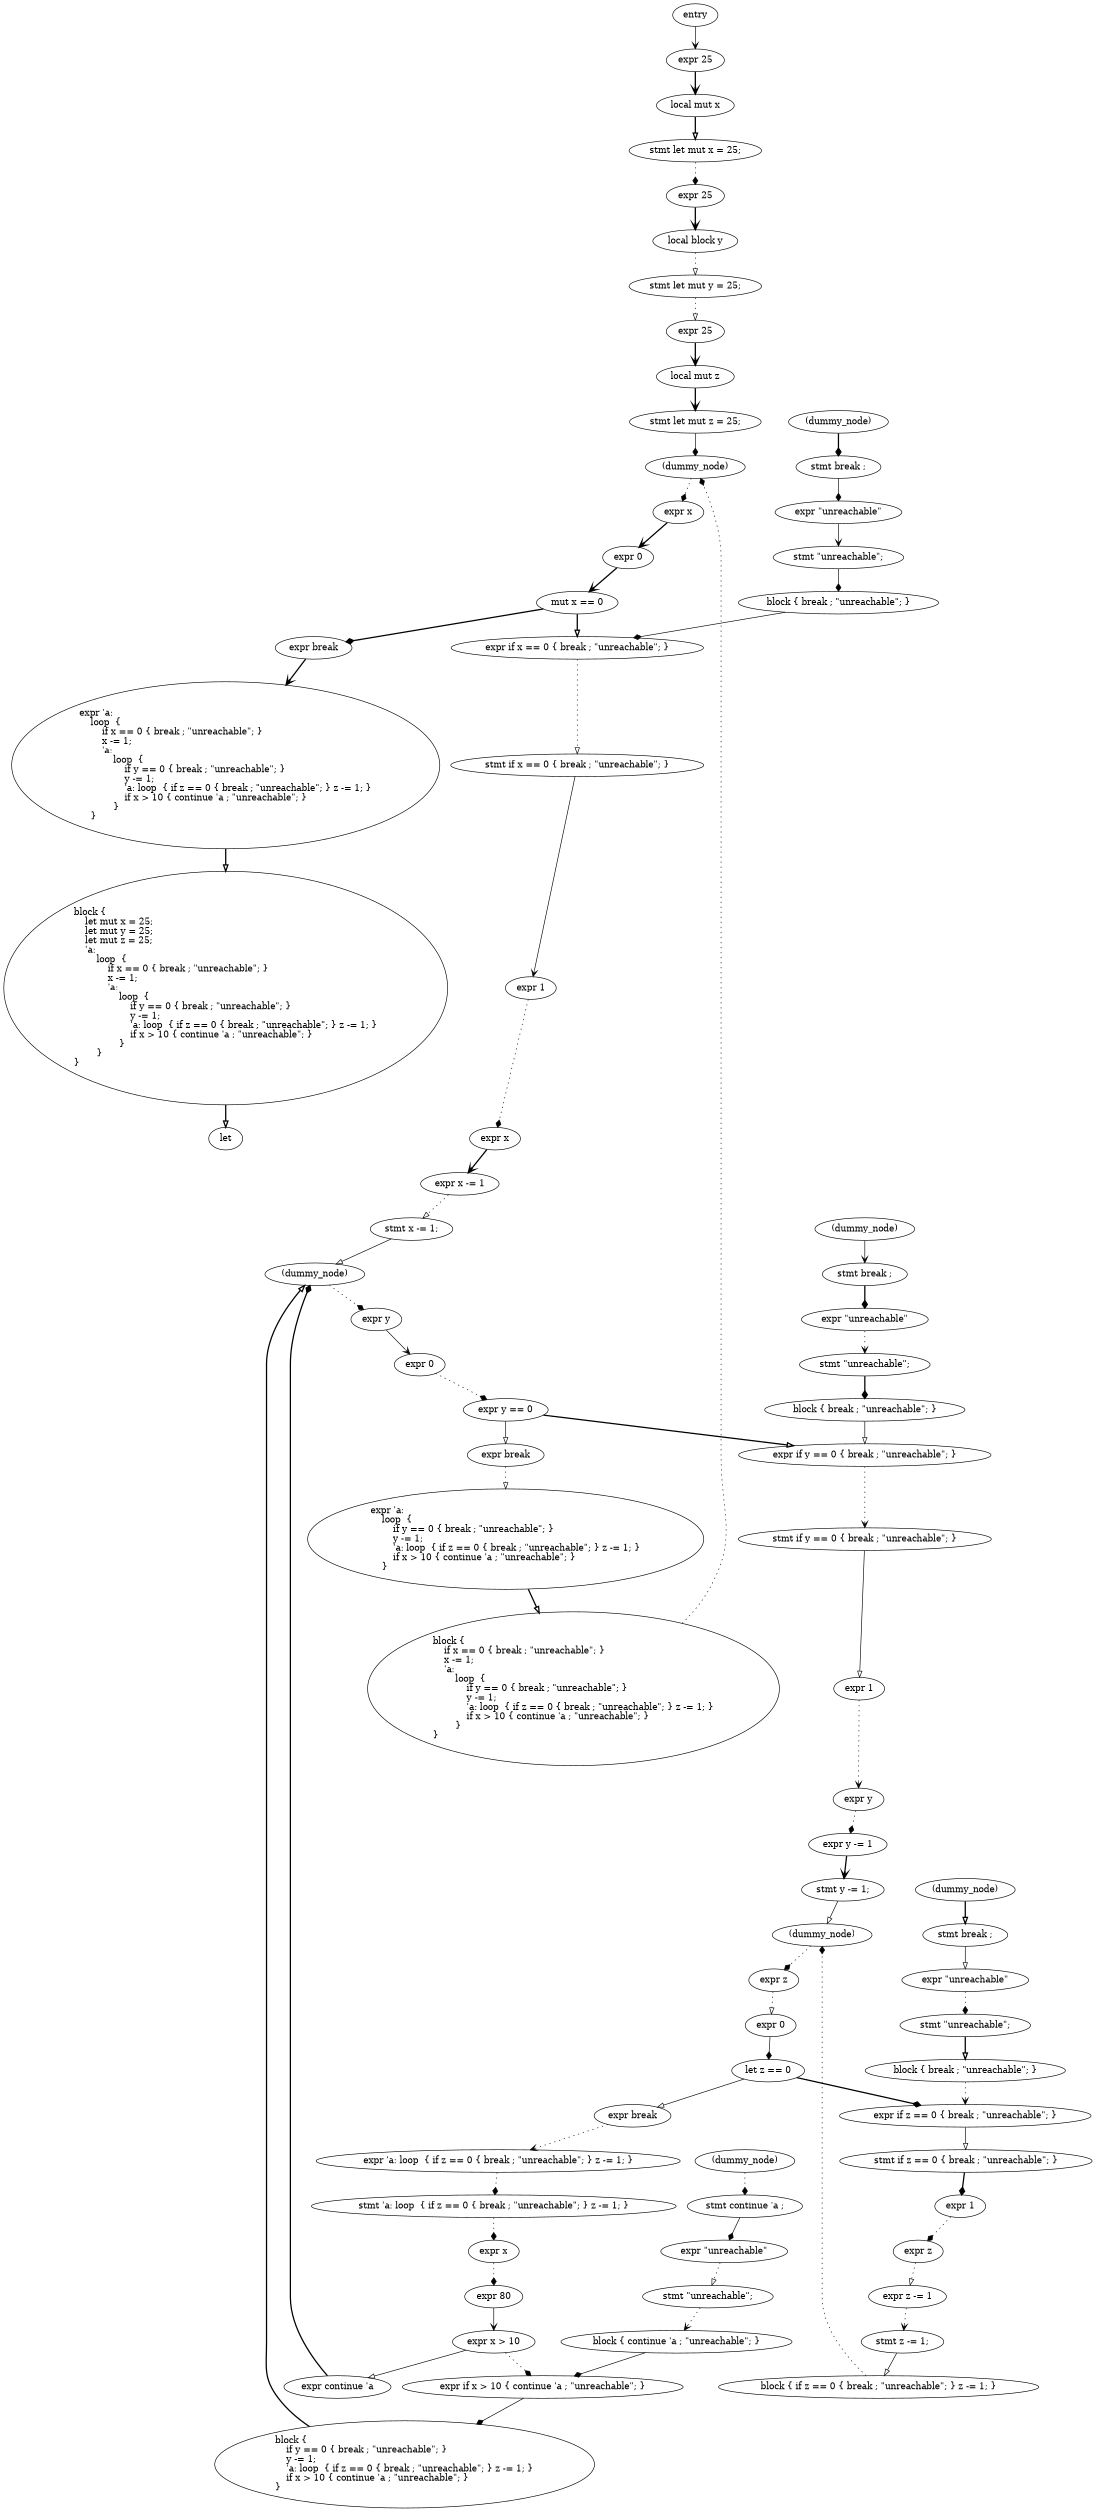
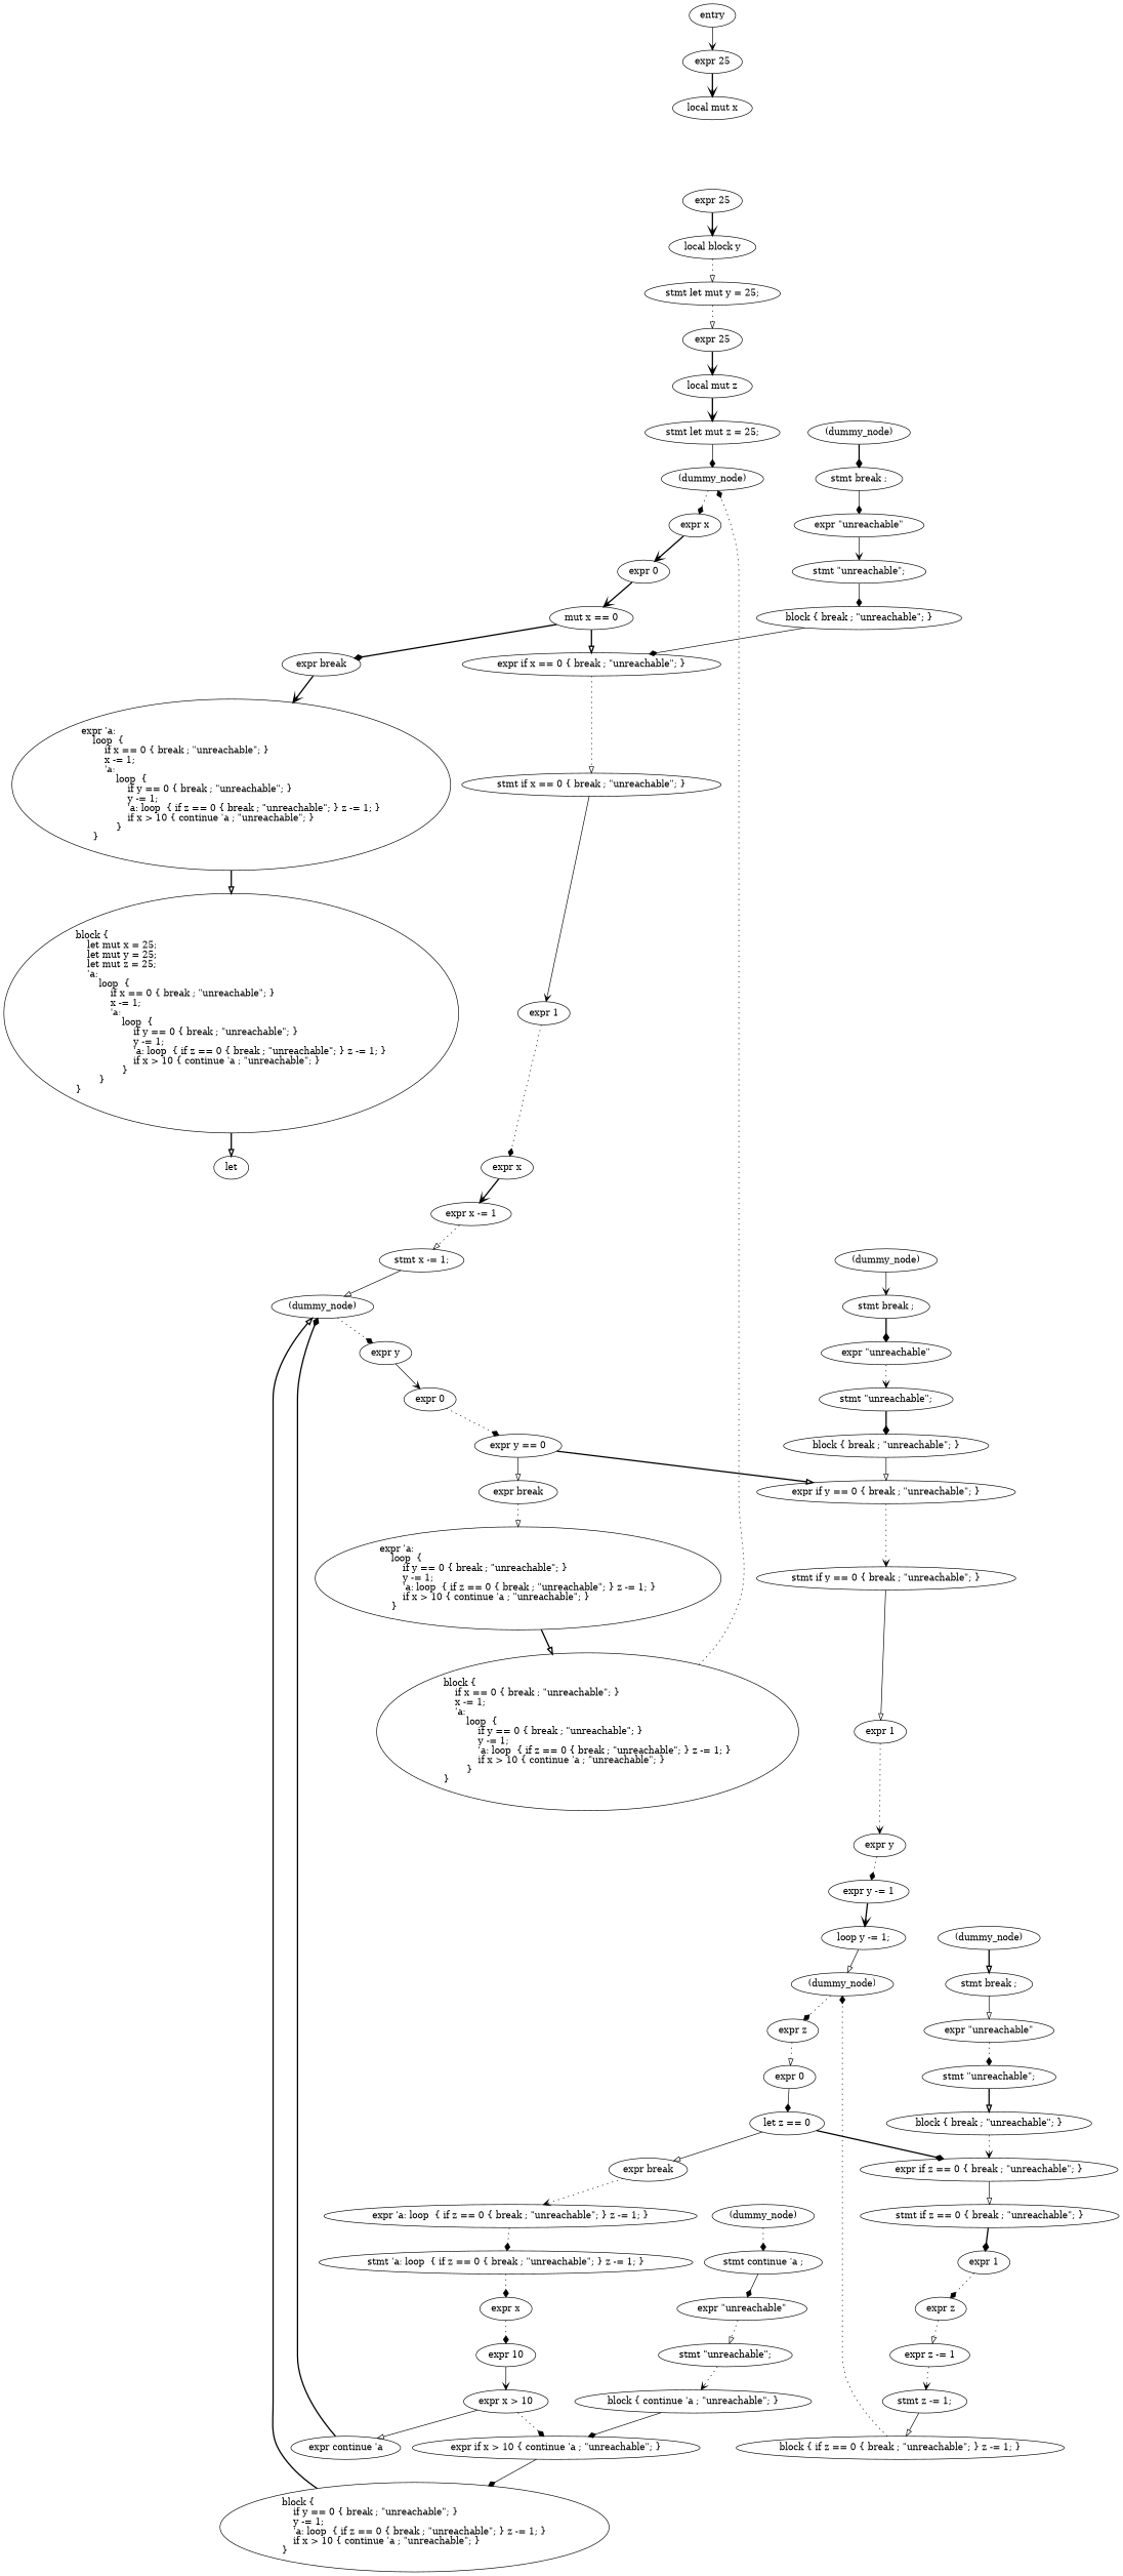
  digraph {
    edge [arrowhead=diamond style=dotted]
    n1 [label=entry]
    n2 [label="expr 25"]
    n3 [label="local mut x"]
    n4 [label=let]
-   n5 [label="stmt let mut x = 25;"]
    n6 [label="expr 25"]
    n7 [label="local block y"]
    n8 [label="stmt let mut y = 25;"]
    n9 [label="expr 25"]
    n10 [label="local mut z"]
    n11 [label="stmt let mut z = 25;"]
    n12 [label="(dummy_node)"]
    n13 [label="expr x"]
    n14 [label="expr 0"]
    n15 [label="expr \'a:\l    loop  {\l        if x == 0 { break ; \"unreachable\"; }\l        x -= 1;\l        \'a:\l            loop  {\l                if y == 0 { break ; \"unreachable\"; }\l                y -= 1;\l                \'a: loop  { if z == 0 { break ; \"unreachable\"; } z -= 1; }\l                if x > 10 { continue \'a ; \"unreachable\"; }\l            }\l    }\l"]
    n16 [label="block {\l    let mut x = 25;\l    let mut y = 25;\l    let mut z = 25;\l    \'a:\l        loop  {\l            if x == 0 { break ; \"unreachable\"; }\l            x -= 1;\l            \'a:\l                loop  {\l                    if y == 0 { break ; \"unreachable\"; }\l                    y -= 1;\l                    \'a: loop  { if z == 0 { break ; \"unreachable\"; } z -= 1; }\l                    if x > 10 { continue \'a ; \"unreachable\"; }\l                }\l        }\l}\l"]
    n17 [label="mut x == 0"]
    n18 [label="expr break"]
    n19 [label="expr if x == 0 { break ; \"unreachable\"; }"]
    n20 [label="stmt if x == 0 { break ; \"unreachable\"; }"]
    n21 [label="(dummy_node)"]
    n22 [label="stmt break ;"]
    n23 [label="expr \"unreachable\""]
    n24 [label="stmt \"unreachable\";"]
    n25 [label="block { break ; \"unreachable\"; }"]
    n26 [label="expr 1"]
    n27 [label="expr x"]
    n28 [label="expr x -= 1"]
    n29 [label="stmt x -= 1;"]
    n30 [label="(dummy_node)"]
    n31 [label="expr y"]
    n32 [label="expr 0"]
    n33 [label="expr \'a:\l    loop  {\l        if y == 0 { break ; \"unreachable\"; }\l        y -= 1;\l        \'a: loop  { if z == 0 { break ; \"unreachable\"; } z -= 1; }\l        if x > 10 { continue \'a ; \"unreachable\"; }\l    }\l"]
    n34 [label="block {\l    if x == 0 { break ; \"unreachable\"; }\l    x -= 1;\l    \'a:\l        loop  {\l            if y == 0 { break ; \"unreachable\"; }\l            y -= 1;\l            \'a: loop  { if z == 0 { break ; \"unreachable\"; } z -= 1; }\l            if x > 10 { continue \'a ; \"unreachable\"; }\l        }\l}\l"]
    n35 [label="expr y == 0"]
    n36 [label="expr break"]
    n37 [label="expr if y == 0 { break ; \"unreachable\"; }"]
    n38 [label="stmt if y == 0 { break ; \"unreachable\"; }"]
    n39 [label="(dummy_node)"]
    n40 [label="stmt break ;"]
    n41 [label="expr \"unreachable\""]
    n42 [label="stmt \"unreachable\";"]
    n43 [label="block { break ; \"unreachable\"; }"]
    n44 [label="expr 1"]
    n45 [label="expr y"]
    n46 [label="expr y -= 1"]
-   n47 [label="stmt y -= 1;"]
+   n47 [label="loop y -= 1;"]
    n48 [label="(dummy_node)"]
    n49 [label="expr z"]
    n50 [label="expr 0"]
    n51 [label="expr \'a: loop  { if z == 0 { break ; \"unreachable\"; } z -= 1; }"]
    n52 [label="stmt \'a: loop  { if z == 0 { break ; \"unreachable\"; } z -= 1; }"]
    n53 [label="expr x"]
    n54 [label="let z == 0"]
    n55 [label="expr break"]
    n56 [label="expr if z == 0 { break ; \"unreachable\"; }"]
    n57 [label="stmt if z == 0 { break ; \"unreachable\"; }"]
    n58 [label="(dummy_node)"]
    n59 [label="stmt break ;"]
    n60 [label="expr \"unreachable\""]
    n61 [label="stmt \"unreachable\";"]
    n62 [label="block { break ; \"unreachable\"; }"]
    n63 [label="expr 1"]
    n64 [label="expr z"]
    n65 [label="expr z -= 1"]
    n66 [label="stmt z -= 1;"]
    n67 [label="block { if z == 0 { break ; \"unreachable\"; } z -= 1; }"]
-   n68 [label="expr 80"]
+   n68 [label="expr 10"]
    n69 [label="expr x > 10"]
    n70 [label="expr continue \'a"]
    n71 [label="expr if x > 10 { continue \'a ; \"unreachable\"; }"]
    n72 [label="block {\l    if y == 0 { break ; \"unreachable\"; }\l    y -= 1;\l    \'a: loop  { if z == 0 { break ; \"unreachable\"; } z -= 1; }\l    if x > 10 { continue \'a ; \"unreachable\"; }\l}\l"]
    n73 [label="(dummy_node)"]
    n74 [label="stmt continue \'a ;"]
    n75 [label="expr \"unreachable\""]
    n76 [label="stmt \"unreachable\";"]
    n77 [label="block { continue \'a ; \"unreachable\"; }"]
    n1 -> n2 [arrowhead=vee style=solid]
    n2 -> n3 [arrowhead=vee style=bold]
-   n3 -> n5 [arrowhead=onormal style=bold]
-   n5 -> n6
    n6 -> n7 [arrowhead=vee style=bold]
    n7 -> n8 [arrowhead=onormal]
    n8 -> n9 [arrowhead=onormal]
    n9 -> n10 [arrowhead=vee style=bold]
    n10 -> n11 [arrowhead=vee style=bold]
    n11 -> n12 [style=solid]
    n12 -> n13
    n13 -> n14 [arrowhead=vee style=bold]
    n14 -> n17 [arrowhead=vee style=bold]
    n15 -> n16 [arrowhead=onormal style=bold]
    n16 -> n4 [arrowhead=onormal style=bold]
    n17 -> n18 [style=bold]
    n17 -> n19 [arrowhead=onormal style=bold]
    n18 -> n15 [arrowhead=vee style=bold]
    n19 -> n20 [arrowhead=onormal]
    n20 -> n26 [arrowhead=vee style=solid]
    n21 -> n22 [style=bold]
    n22 -> n23 [style=solid]
    n23 -> n24 [arrowhead=vee style=solid]
    n24 -> n25 [style=solid]
    n25 -> n19 [style=solid]
    n26 -> n27
    n27 -> n28 [arrowhead=vee style=bold]
    n28 -> n29 [arrowhead=onormal]
    n29 -> n30 [arrowhead=onormal style=solid]
    n30 -> n31
    n31 -> n32 [arrowhead=vee style=solid]
    n32 -> n35
    n33 -> n34 [arrowhead=onormal style=bold]
    n34 -> n12
    n35 -> n36 [arrowhead=onormal style=solid]
    n35 -> n37 [arrowhead=onormal style=bold]
    n36 -> n33 [arrowhead=onormal]
    n37 -> n38 [arrowhead=vee]
    n38 -> n44 [arrowhead=onormal style=solid]
    n39 -> n40 [arrowhead=vee style=solid]
    n40 -> n41 [style=bold]
    n41 -> n42 [arrowhead=vee]
    n42 -> n43 [style=bold]
    n43 -> n37 [arrowhead=onormal style=solid]
    n44 -> n45 [arrowhead=vee]
    n45 -> n46
    n46 -> n47 [arrowhead=vee style=bold]
    n47 -> n48 [arrowhead=onormal style=solid]
    n48 -> n49
    n49 -> n50 [arrowhead=onormal]
    n50 -> n54 [style=solid]
    n51 -> n52
    n52 -> n53
    n53 -> n68
    n54 -> n55 [arrowhead=onormal style=solid]
    n54 -> n56 [style=bold]
    n55 -> n51 [arrowhead=vee]
    n56 -> n57 [arrowhead=onormal style=solid]
    n57 -> n63 [style=bold]
    n58 -> n59 [arrowhead=onormal style=bold]
    n59 -> n60 [arrowhead=onormal style=solid]
    n60 -> n61
    n61 -> n62 [arrowhead=onormal style=bold]
    n62 -> n56 [arrowhead=vee]
    n63 -> n64
    n64 -> n65 [arrowhead=onormal]
    n65 -> n66 [arrowhead=vee]
    n66 -> n67 [arrowhead=onormal style=solid]
    n67 -> n48
    n68 -> n69 [arrowhead=vee style=solid]
    n69 -> n70 [arrowhead=onormal style=solid]
    n69 -> n71
    n70 -> n30 [style=bold]
    n71 -> n72 [style=solid]
    n72 -> n30 [arrowhead=onormal style=bold]
    n73 -> n74
    n74 -> n75 [style=solid]
    n75 -> n76 [arrowhead=onormal]
    n76 -> n77 [arrowhead=vee]
    n77 -> n71 [style=solid]
  }
